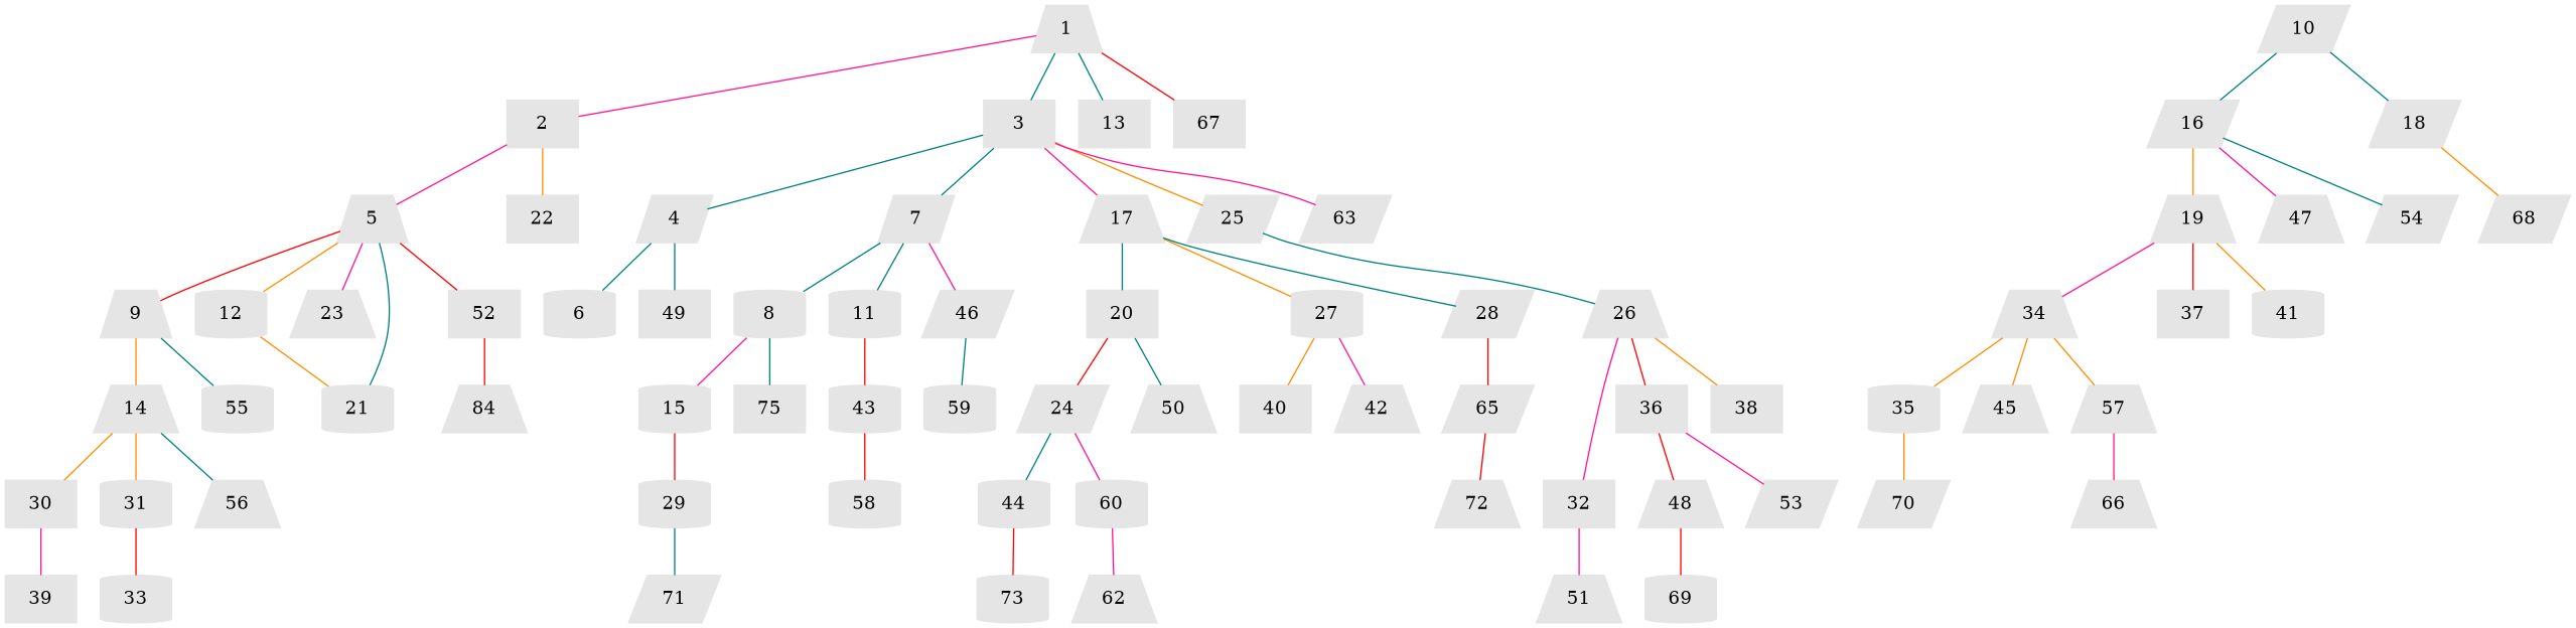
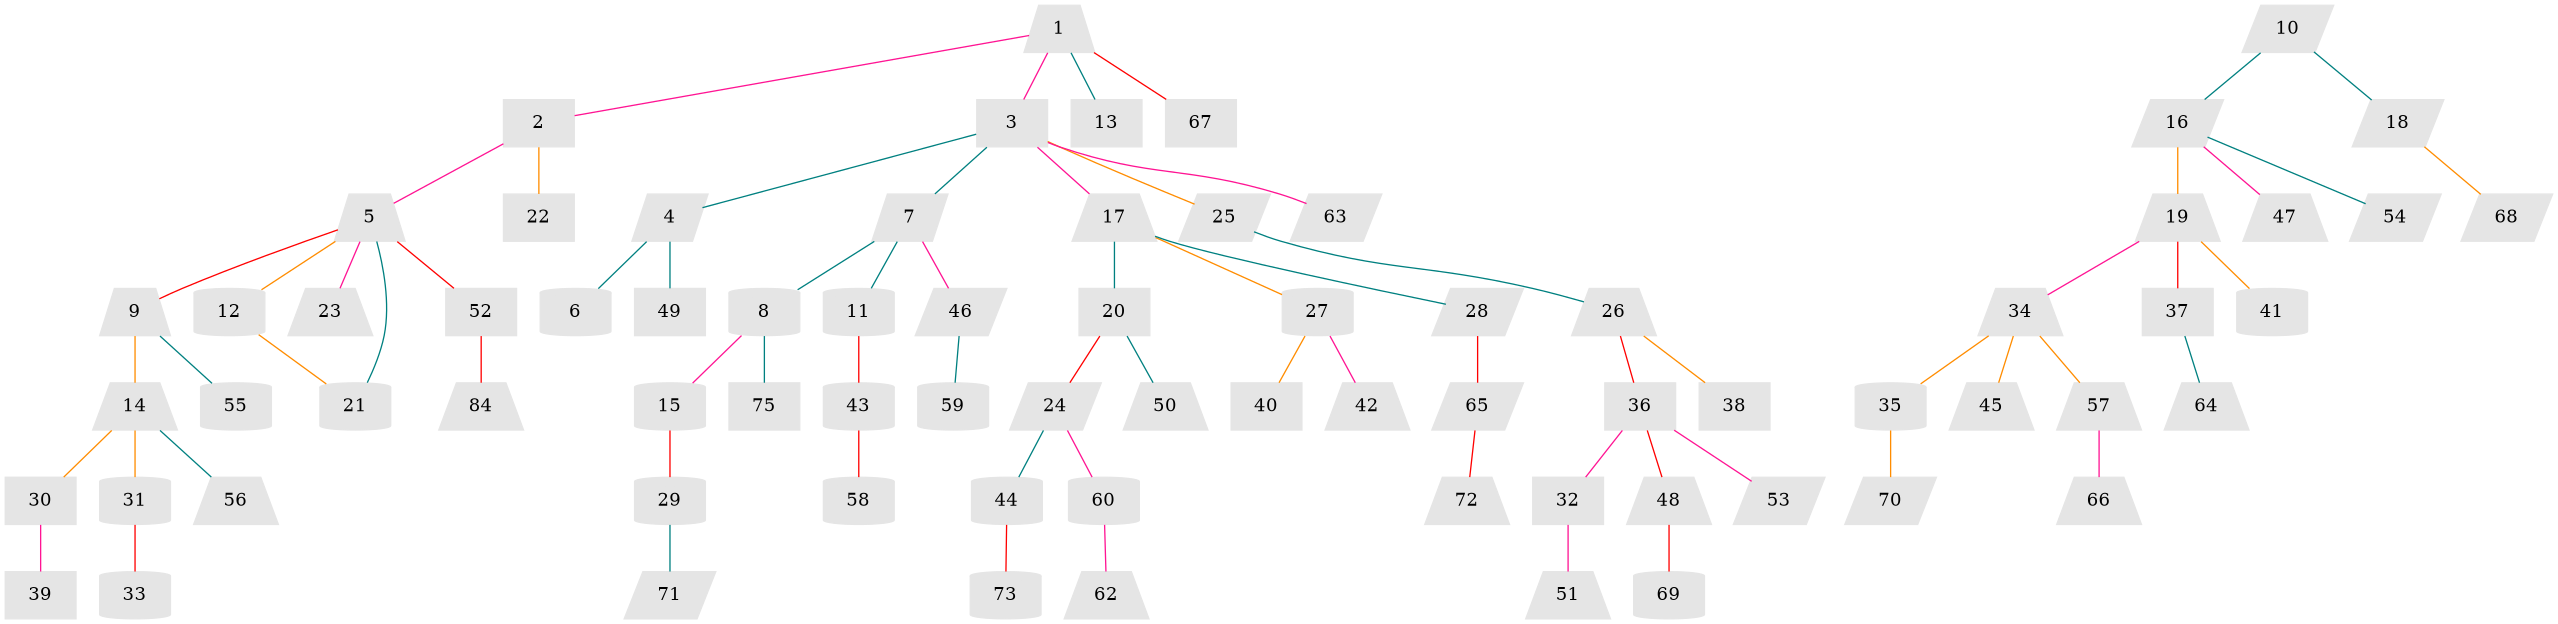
  graph {
    node [color=gray90 shape=trapezium style=filled]
    edge [color=teal weight=1.0]
    2 [shape=box]
    1
    3 [shape=box]
    13 [shape=box]
    67 [shape=box]
    5
    22 [shape=box]
    4 [shape=parallelogram]
    7 [shape=parallelogram]
    17
    25 [shape=parallelogram]
    63 [shape=parallelogram]
    9
    12 [shape=cylinder]
    23
    52 [shape=box]
    21 [shape=cylinder]
    6 [shape=cylinder]
    49 [shape=box]
    8 [shape=cylinder]
    11 [shape=cylinder]
    46 [shape=parallelogram]
    20 [shape=box]
    27 [shape=cylinder]
    28 [shape=parallelogram]
    26
    14
    55 [shape=cylinder]
    10 [shape=parallelogram]
    16 [shape=parallelogram]
    18 [shape=parallelogram]
    n32 [label=84]
    15 [shape=cylinder]
    75 [shape=box]
    43 [shape=cylinder]
    59 [shape=cylinder]
    29 [shape=cylinder]
    30 [shape=box]
    31 [shape=cylinder]
    56
    19
    47
    54 [shape=parallelogram]
    68 [shape=parallelogram]
    58 [shape=cylinder]
    39 [shape=box]
    33 [shape=cylinder]
    71 [shape=parallelogram]
    34
    37 [shape=box]
    41 [shape=cylinder]
    24 [shape=parallelogram]
    50
    40 [shape=box]
    42
    65 [shape=parallelogram]
    35 [shape=cylinder]
    45
    57
+   64
    44 [shape=cylinder]
    60 [shape=cylinder]
    73 [shape=cylinder]
    62
    32 [shape=box]
    36 [shape=box]
    38 [shape=box]
    51
    48
    53 [shape=parallelogram]
    72
    70 [shape=parallelogram]
    66
    69 [shape=cylinder]
    2 -- 5 [color=deeppink]
    2 -- 22 [color=darkorange weight=3.0]
    1 -- 2 [color=deeppink]
-   1 -- 3
+   1 -- 3 [color=deeppink]
    1 -- 13
    1 -- 67 [color=red]
    3 -- 4
    3 -- 7
    3 -- 17 [color=deeppink]
    3 -- 25 [color=darkorange]
    3 -- 63 [color=deeppink]
    5 -- 9 [color=red]
    5 -- 12 [color=darkorange]
    5 -- 23 [color=deeppink]
    5 -- 52 [color=red]
    5 -- 21
    4 -- 6
    4 -- 49
    7 -- 8
    7 -- 11
    7 -- 46 [color=deeppink]
    17 -- 20
    17 -- 27 [color=darkorange]
    17 -- 28
    25 -- 26
    9 -- 14 [color=darkorange weight=2.0]
    9 -- 55
    12 -- 21 [color=darkorange]
    52 -- n32 [color=red]
    8 -- 15 [color=deeppink]
    8 -- 75 [weight=2.0]
    11 -- 43 [color=red]
    46 -- 59
    20 -- 24 [color=red]
    20 -- 50
    27 -- 40 [color=darkorange]
    27 -- 42 [color=deeppink weight=2.0]
    28 -- 65 [color=red weight=2.0]
-   26 -- 32 [color=deeppink]
+   36 -- 32 [color=deeppink]
    26 -- 36 [color=red]
    26 -- 38 [color=darkorange]
    14 -- 30 [color=darkorange]
    14 -- 31 [color=darkorange]
    14 -- 56
    10 -- 16
    10 -- 18
    16 -- 19 [color=darkorange weight=5.0]
    16 -- 47 [color=deeppink]
    16 -- 54
    18 -- 68 [color=darkorange]
    15 -- 29 [color=red]
    43 -- 58 [color=red]
    29 -- 71
    30 -- 39 [color=deeppink]
    31 -- 33 [color=red]
    19 -- 34 [color=deeppink]
    19 -- 37 [color=red]
    19 -- 41 [color=darkorange]
    34 -- 35 [color=darkorange]
    34 -- 45 [color=darkorange]
    34 -- 57 [color=darkorange]
+   37 -- 64
    24 -- 44
    24 -- 60 [color=deeppink]
    65 -- 72 [color=red]
    35 -- 70 [color=darkorange]
    57 -- 66 [color=deeppink weight=2.0]
    44 -- 73 [color=red]
    60 -- 62 [color=deeppink]
    32 -- 51 [color=deeppink]
    36 -- 48 [color=red]
    36 -- 53 [color=deeppink]
    48 -- 69 [color=red weight=2.0]
  }
